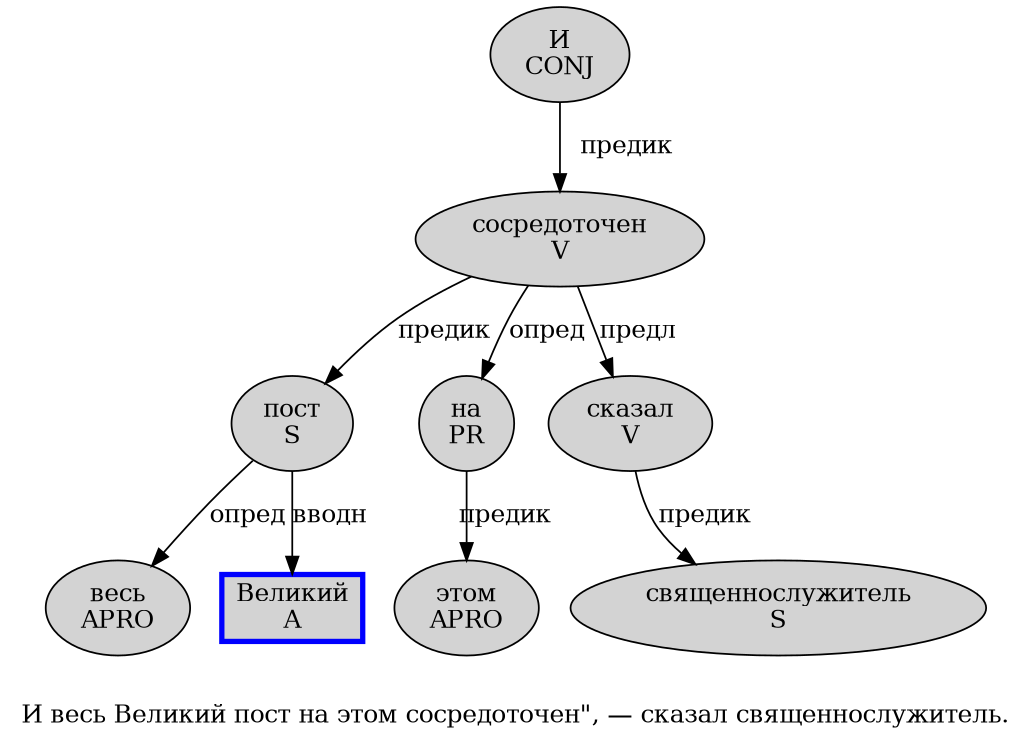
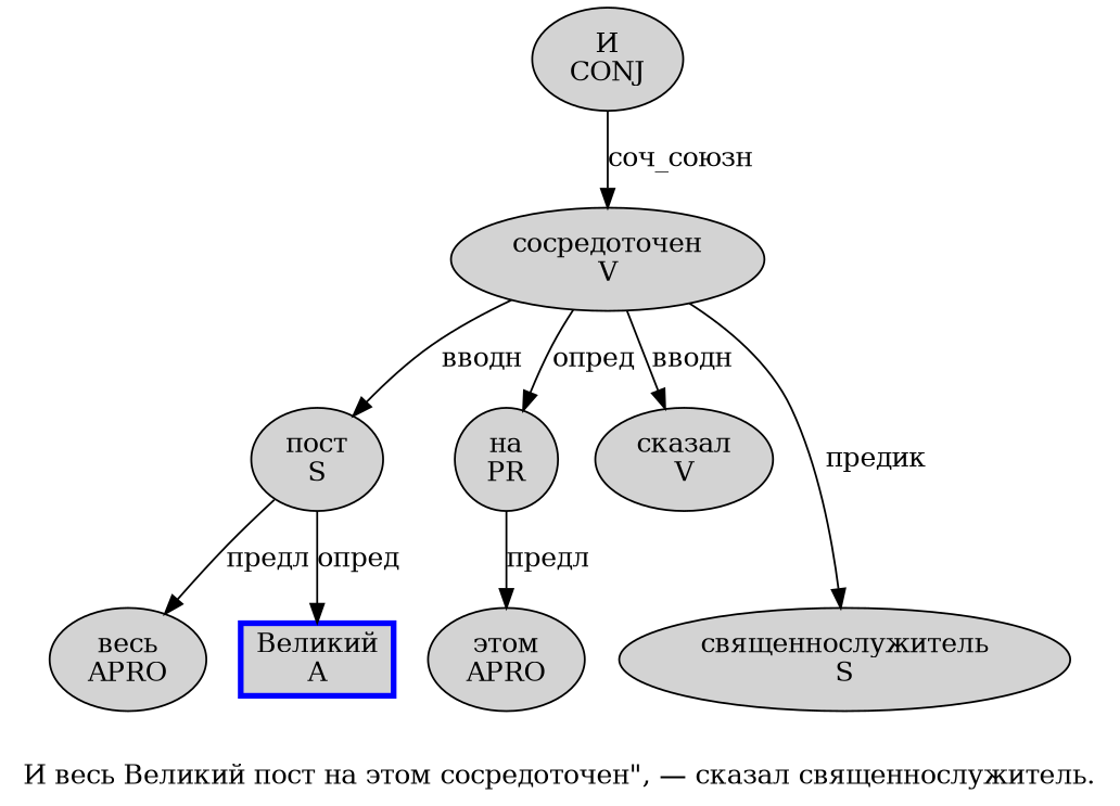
  digraph {
    label="И весь Великий пост на этом сосредоточен\", — сказал священнослужитель."
    node [fillcolor=lightgray penwidth=1 shape=ellipse style=filled]
    n1 [label="И\nCONJ"]
    n2 [label="сосредоточен\nV"]
    n3 [label="пост\nS"]
    n4 [label="на\nPR"]
    n5 [label="сказал\nV"]
    n6 [label="весь\nAPRO"]
    n7 [color=blue label="Великий\nA" penwidth=3 shape=box]
    n8 [label="этом\nAPRO"]
    n9 [label="священнослужитель\nS"]
-   n1 -> n2 [label="предик"]
-   n2 -> n3 [label="предик"]
+   n1 -> n2 [label="соч_союзн"]
+   n2 -> n3 [label="вводн"]
    n2 -> n4 [label="опред"]
-   n2 -> n5 [label="предл"]
-   n3 -> n6 [label="опред"]
-   n3 -> n7 [label="вводн"]
-   n4 -> n8 [label="предик"]
-   n5 -> n9 [label="предик"]
+   n2 -> n5 [label="вводн"]
+   n3 -> n6 [label="предл"]
+   n3 -> n7 [label="опред"]
+   n4 -> n8 [label="предл"]
+   n2 -> n9 [label="предик"]
  }
